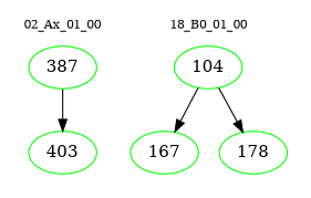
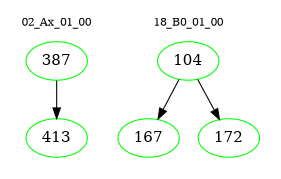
  digraph {
    node [color=green]
    edge [color=black]
    n1 [label=387]
-   n2 [label=403]
+   n2 [label=413]
    n3 [label=104]
    n4 [label=167]
-   n5 [label=178]
+   n5 [label=172]
    subgraph cluster_1 {
      color=white
      fontsize=10
      label="02_Ax_01_00"
      n1
      n2
    }
    subgraph cluster_2 {
      color=white
      fontsize=10
      label="18_B0_01_00"
      n3
      n4
      n5
    }
    n1 -> n2
    n3 -> n4
    n3 -> n5
  }
